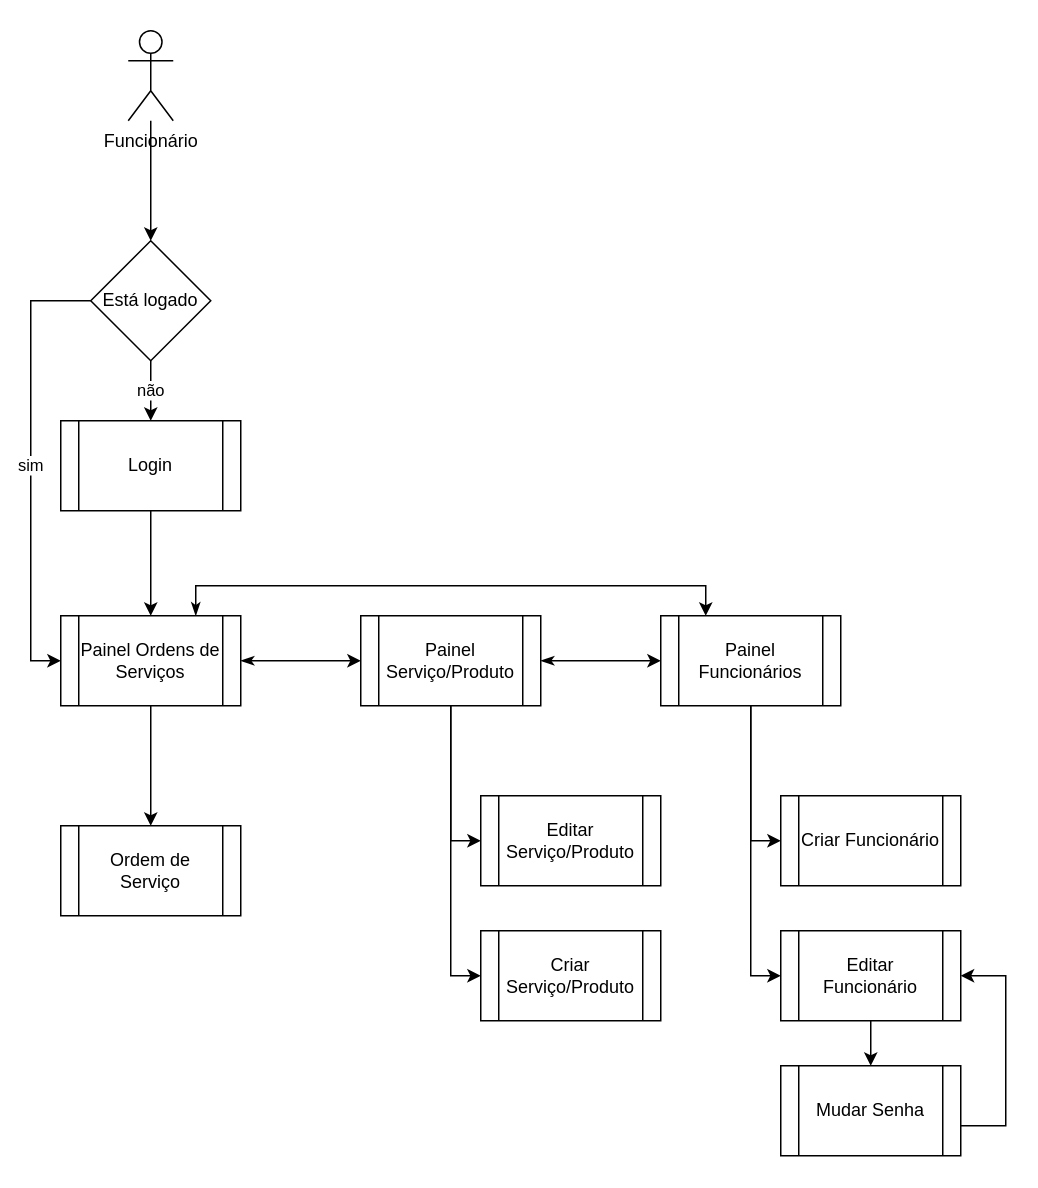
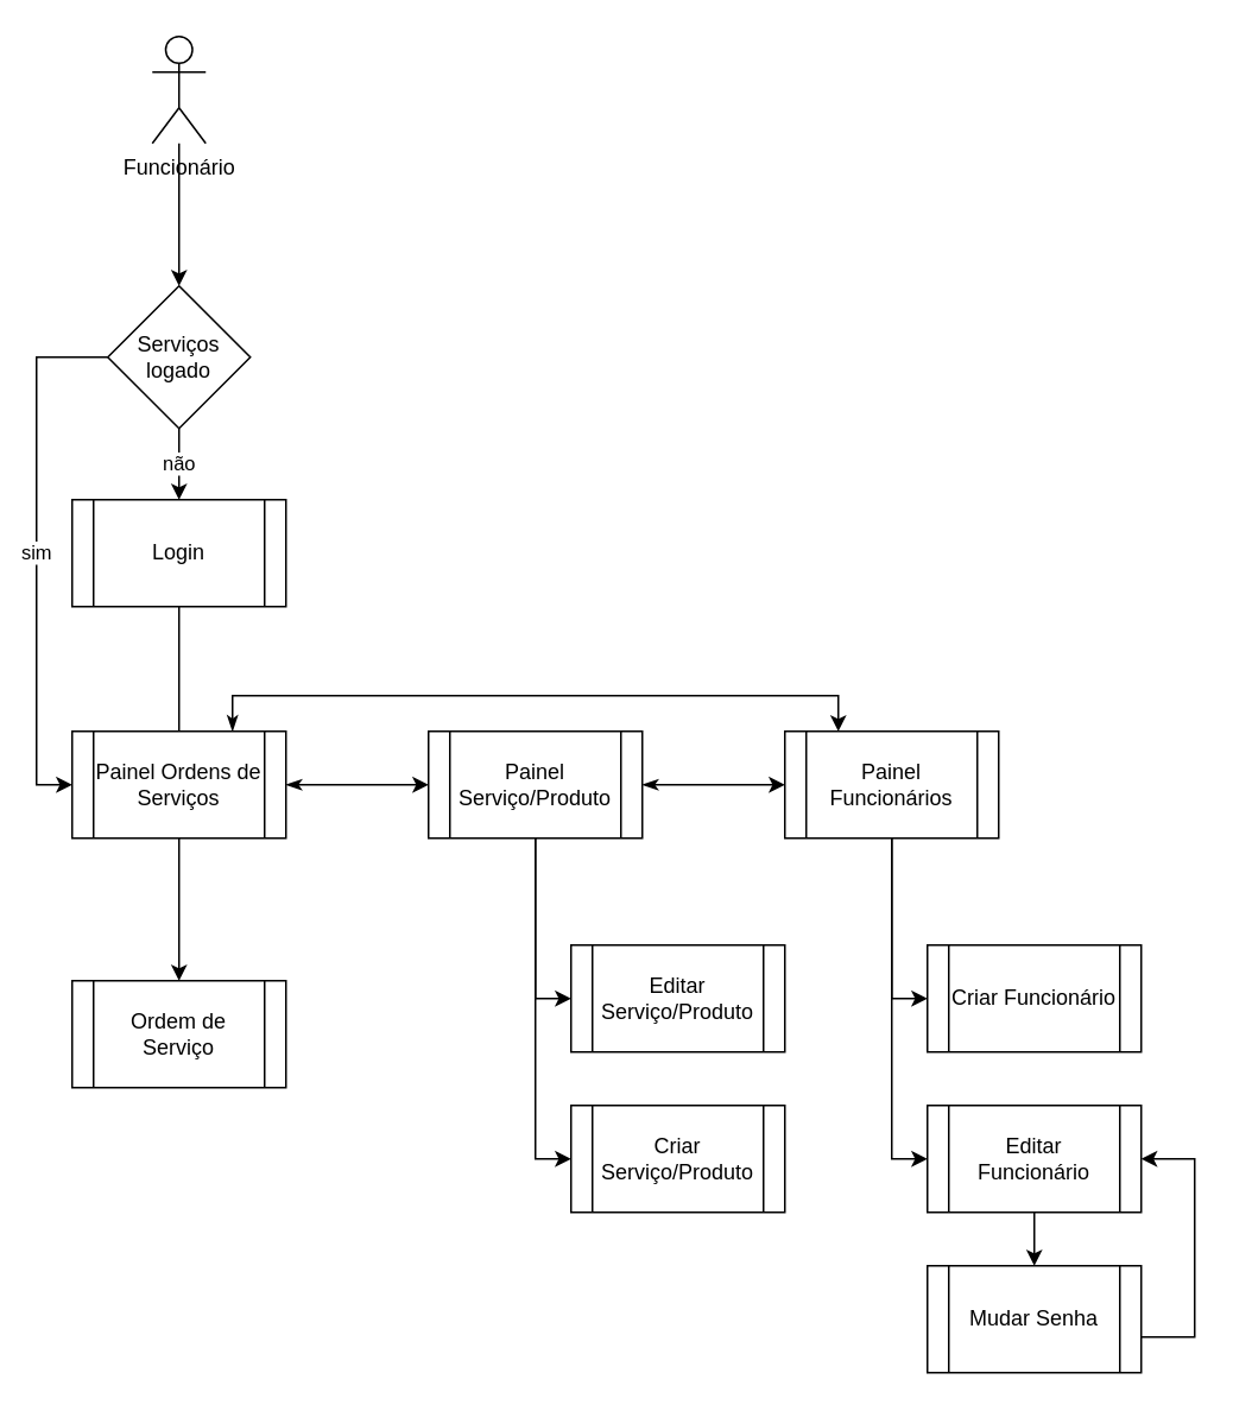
  <mxCell id="0" />
  <mxCell id="1" parent="0" />
  <mxCell id="2" style="edgeStyle=orthogonalEdgeStyle;rounded=0;orthogonalLoop=1;jettySize=auto;html=1;entryX=0.5;entryY=0;entryDx=0;entryDy=0;" edge="1" parent="1" source="3" target="8"><mxGeometry relative="1" as="geometry" /></mxCell>
  <mxCell id="3" value="Funcionário" style="shape=umlActor;verticalLabelPosition=bottom;verticalAlign=top;html=1;" vertex="1" parent="1"><mxGeometry x="85" y="20" width="30" height="60" as="geometry" /></mxCell>
- <mxCell id="4" style="edgeStyle=orthogonalEdgeStyle;rounded=0;orthogonalLoop=1;jettySize=auto;html=1;" edge="1" parent="1" source="5" target="12"><mxGeometry relative="1" as="geometry"><mxPoint x="100" y="410" as="targetPoint" /></mxGeometry></mxCell>
+ <mxCell id="4" style="edgeStyle=orthogonalEdgeStyle;rounded=0;orthogonalLoop=1;jettySize=auto;html=1;endArrow=none;" edge="1" parent="1" source="5" target="12"><mxGeometry relative="1" as="geometry"><mxPoint x="100" y="410" as="targetPoint" /></mxGeometry></mxCell>
  <mxCell id="5" value="Login" style="shape=process;whiteSpace=wrap;html=1;backgroundOutline=1;" vertex="1" parent="1"><mxGeometry x="40" y="280" width="120" height="60" as="geometry" /></mxCell>
  <mxCell id="6" value="não" style="edgeStyle=orthogonalEdgeStyle;rounded=0;orthogonalLoop=1;jettySize=auto;html=1;" edge="1" parent="1" source="8" target="5"><mxGeometry relative="1" as="geometry" /></mxCell>
  <mxCell id="7" value="sim" style="edgeStyle=orthogonalEdgeStyle;rounded=0;orthogonalLoop=1;jettySize=auto;html=1;" edge="1" parent="1" source="8" target="12"><mxGeometry relative="1" as="geometry"><Array as="points"><mxPoint x="20" y="200" /><mxPoint x="20" y="440" /></Array><mxPoint x="40" y="440" as="targetPoint" /></mxGeometry></mxCell>
- <mxCell id="8" value="Está logado" style="rhombus;whiteSpace=wrap;html=1;" vertex="1" parent="1"><mxGeometry x="60" y="160" width="80" height="80" as="geometry" /></mxCell>
+ <mxCell id="8" value="Serviços logado" style="rhombus;whiteSpace=wrap;html=1;" vertex="1" parent="1"><mxGeometry x="60" y="160" width="80" height="80" as="geometry" /></mxCell>
  <mxCell id="9" value="" style="edgeStyle=orthogonalEdgeStyle;rounded=0;orthogonalLoop=1;jettySize=auto;html=1;" edge="1" parent="1" source="12" target="13"><mxGeometry relative="1" as="geometry" /></mxCell>
  <mxCell id="10" value="" style="edgeStyle=orthogonalEdgeStyle;rounded=0;orthogonalLoop=1;jettySize=auto;html=1;startArrow=classicThin;startFill=1;" edge="1" parent="1" source="12" target="17"><mxGeometry relative="1" as="geometry" /></mxCell>
  <mxCell id="11" style="edgeStyle=orthogonalEdgeStyle;rounded=0;orthogonalLoop=1;jettySize=auto;html=1;exitX=0.75;exitY=0;exitDx=0;exitDy=0;entryX=0.25;entryY=0;entryDx=0;entryDy=0;startArrow=classicThin;startFill=1;" edge="1" parent="1" source="12" target="20"><mxGeometry relative="1" as="geometry" /></mxCell>
  <mxCell id="12" value="Painel Ordens de Serviços" style="shape=process;whiteSpace=wrap;html=1;backgroundOutline=1;" vertex="1" parent="1"><mxGeometry x="40" y="410" width="120" height="60" as="geometry" /></mxCell>
  <mxCell id="13" value="Ordem de Serviço" style="shape=process;whiteSpace=wrap;html=1;backgroundOutline=1;" vertex="1" parent="1"><mxGeometry x="40" y="550" width="120" height="60" as="geometry" /></mxCell>
  <mxCell id="14" value="" style="edgeStyle=orthogonalEdgeStyle;rounded=0;orthogonalLoop=1;jettySize=auto;html=1;startArrow=classicThin;startFill=1;" edge="1" parent="1" source="17" target="20"><mxGeometry relative="1" as="geometry" /></mxCell>
  <mxCell id="15" style="edgeStyle=orthogonalEdgeStyle;rounded=0;orthogonalLoop=1;jettySize=auto;html=1;entryX=0;entryY=0.5;entryDx=0;entryDy=0;startArrow=none;startFill=0;" edge="1" parent="1" source="17" target="21"><mxGeometry relative="1" as="geometry" /></mxCell>
  <mxCell id="16" style="edgeStyle=orthogonalEdgeStyle;rounded=0;orthogonalLoop=1;jettySize=auto;html=1;entryX=0;entryY=0.5;entryDx=0;entryDy=0;startArrow=none;startFill=0;" edge="1" parent="1" source="17" target="22"><mxGeometry relative="1" as="geometry" /></mxCell>
  <mxCell id="17" value="Painel Serviço/Produto" style="shape=process;whiteSpace=wrap;html=1;backgroundOutline=1;" vertex="1" parent="1"><mxGeometry x="240" y="410" width="120" height="60" as="geometry" /></mxCell>
  <mxCell id="18" style="edgeStyle=orthogonalEdgeStyle;rounded=0;orthogonalLoop=1;jettySize=auto;html=1;entryX=0;entryY=0.5;entryDx=0;entryDy=0;startArrow=none;startFill=0;" edge="1" parent="1" source="20" target="23"><mxGeometry relative="1" as="geometry" /></mxCell>
  <mxCell id="19" style="edgeStyle=orthogonalEdgeStyle;rounded=0;orthogonalLoop=1;jettySize=auto;html=1;entryX=0;entryY=0.5;entryDx=0;entryDy=0;startArrow=none;startFill=0;" edge="1" parent="1" source="20" target="25"><mxGeometry relative="1" as="geometry" /></mxCell>
  <mxCell id="20" value="Painel Funcionários" style="shape=process;whiteSpace=wrap;html=1;backgroundOutline=1;" vertex="1" parent="1"><mxGeometry x="440" y="410" width="120" height="60" as="geometry" /></mxCell>
  <mxCell id="21" value="Editar Serviço/Produto" style="shape=process;whiteSpace=wrap;html=1;backgroundOutline=1;" vertex="1" parent="1"><mxGeometry x="320" y="530" width="120" height="60" as="geometry" /></mxCell>
  <mxCell id="22" value="Criar Serviço/Produto" style="shape=process;whiteSpace=wrap;html=1;backgroundOutline=1;" vertex="1" parent="1"><mxGeometry x="320" y="620" width="120" height="60" as="geometry" /></mxCell>
  <mxCell id="23" value="Criar Funcionário" style="shape=process;whiteSpace=wrap;html=1;backgroundOutline=1;" vertex="1" parent="1"><mxGeometry x="520" y="530" width="120" height="60" as="geometry" /></mxCell>
  <mxCell id="24" style="edgeStyle=orthogonalEdgeStyle;rounded=0;orthogonalLoop=1;jettySize=auto;html=1;entryX=0.5;entryY=0;entryDx=0;entryDy=0;startArrow=none;startFill=0;" edge="1" parent="1" source="25" target="27"><mxGeometry relative="1" as="geometry" /></mxCell>
  <mxCell id="25" value="Editar Funcionário" style="shape=process;whiteSpace=wrap;html=1;backgroundOutline=1;" vertex="1" parent="1"><mxGeometry x="520" y="620" width="120" height="60" as="geometry" /></mxCell>
  <mxCell id="26" style="edgeStyle=orthogonalEdgeStyle;rounded=0;orthogonalLoop=1;jettySize=auto;html=1;entryX=1;entryY=0.5;entryDx=0;entryDy=0;startArrow=none;startFill=0;" edge="1" parent="1" source="27" target="25"><mxGeometry relative="1" as="geometry"><Array as="points"><mxPoint x="670" y="750" /><mxPoint x="670" y="650" /></Array></mxGeometry></mxCell>
  <mxCell id="27" value="Mudar Senha" style="shape=process;whiteSpace=wrap;html=1;backgroundOutline=1;" vertex="1" parent="1"><mxGeometry x="520" y="710" width="120" height="60" as="geometry" /></mxCell>
